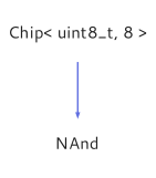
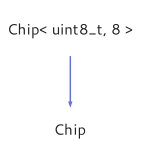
  digraph {
    rankdir=TB
    node [color="#cacde8ff" fillcolor="#e6e8faff" fontcolor="#222222ff" fontname="Segoe UI" fontsize=11 margin=0.01 shape=none]
    n1 [label="Chip&lt; uint8_t, 8 &gt;"]
-   n2 [label=NAnd]
+   n2 [label=Chip]
    n1 -> n2 [arrowsize=0.25 color="#606ee0ff" fontcolor="#222222ff" fontname="Segoe UI" fontsize=11]
  }
